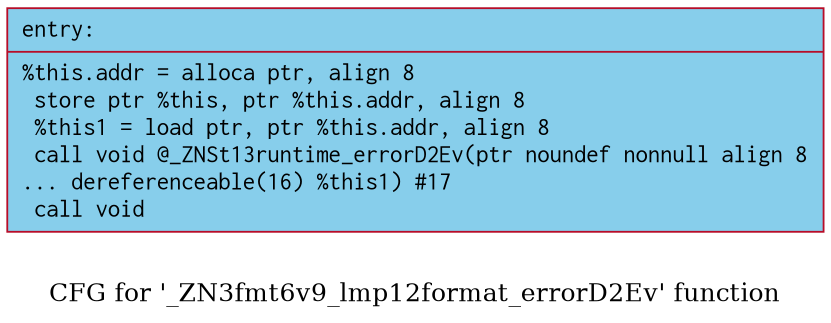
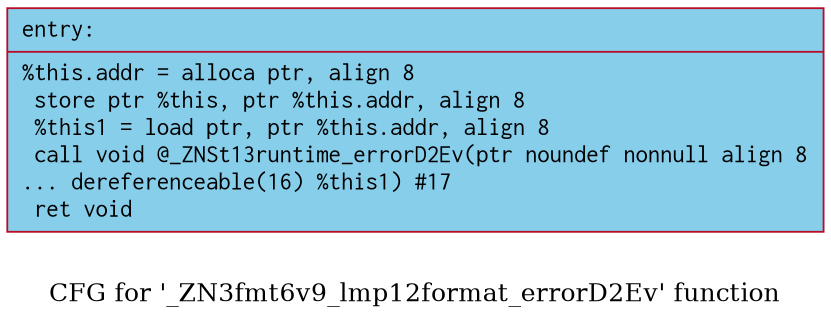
  digraph {
    label="CFG for '_ZN3fmt6v9_lmp12format_errorD2Ev' function"
-   n1 [color="#b70d28ff" fillcolor=skyblue fontname=Courier label="{entry:\l|  %this.addr = alloca ptr, align 8\l  store ptr %this, ptr %this.addr, align 8\l  %this1 = load ptr, ptr %this.addr, align 8\l  call void @_ZNSt13runtime_errorD2Ev(ptr noundef nonnull align 8\l... dereferenceable(16) %this1) #17\l  call void\l}" shape=record style=filled]
+   n1 [color="#b70d28ff" fillcolor=skyblue fontname=Courier label="{entry:\l|  %this.addr = alloca ptr, align 8\l  store ptr %this, ptr %this.addr, align 8\l  %this1 = load ptr, ptr %this.addr, align 8\l  call void @_ZNSt13runtime_errorD2Ev(ptr noundef nonnull align 8\l... dereferenceable(16) %this1) #17\l  ret void\l}" shape=record style=filled]
  }
